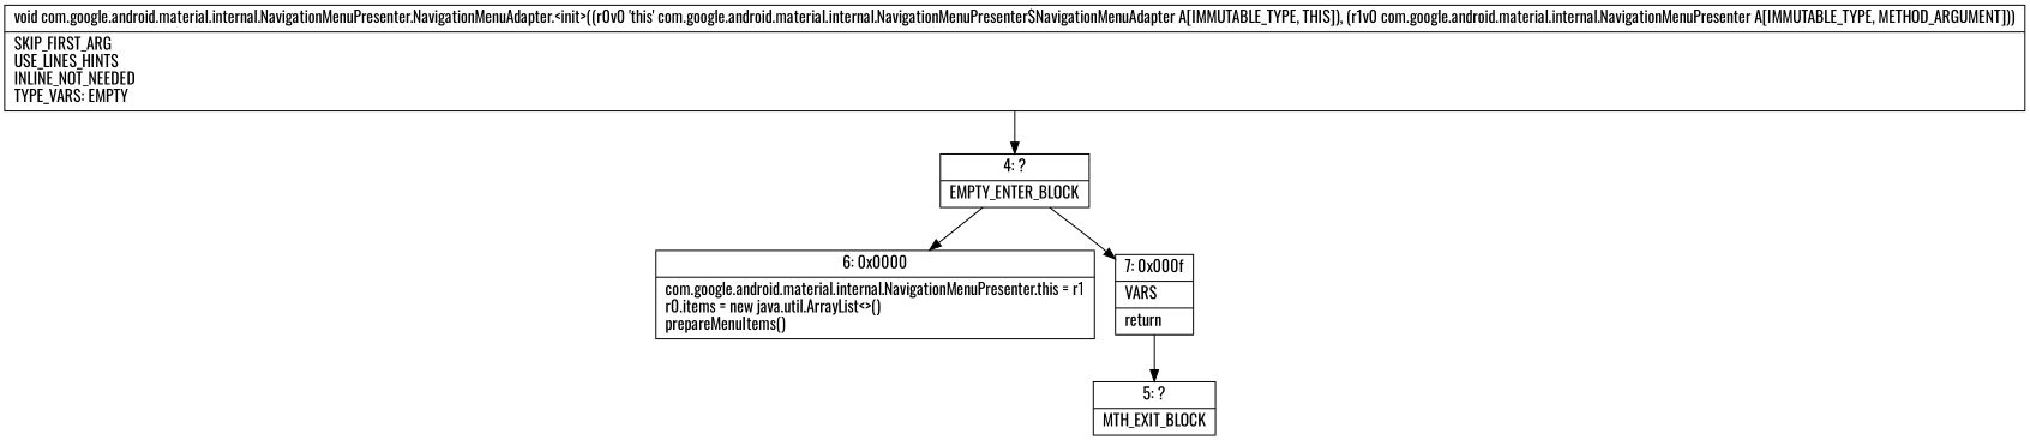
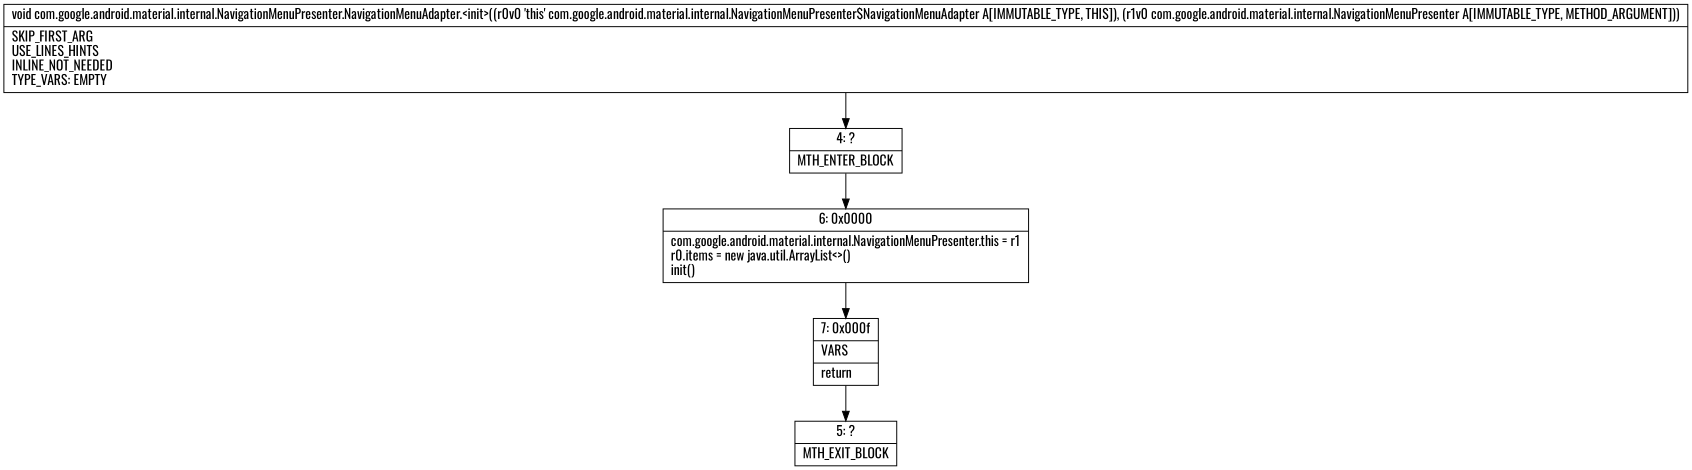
  digraph {
    fontname=Oswald
    node [fontname=Oswald shape=record]
    edge [fontname=Oswald]
-   n1 [label="{4\:\ ?|EMPTY_ENTER_BLOCK\l}"]
-   n2 [label="{6\:\ 0x0000|com.google.android.material.internal.NavigationMenuPresenter.this = r1\lr0.items = new java.util.ArrayList\<\>()\lprepareMenuItems()\l}"]
+   n1 [label="{4\:\ ?|MTH_ENTER_BLOCK\l}"]
+   n2 [label="{6\:\ 0x0000|com.google.android.material.internal.NavigationMenuPresenter.this = r1\lr0.items = new java.util.ArrayList\<\>()\linit()\l}"]
    n3 [label="{7\:\ 0x000f|VARS\l|return\l}"]
    n4 [label="{5\:\ ?|MTH_EXIT_BLOCK\l}"]
    n5 [label="{void com.google.android.material.internal.NavigationMenuPresenter.NavigationMenuAdapter.\<init\>((r0v0 'this' com.google.android.material.internal.NavigationMenuPresenter$NavigationMenuAdapter A[IMMUTABLE_TYPE, THIS]), (r1v0 com.google.android.material.internal.NavigationMenuPresenter A[IMMUTABLE_TYPE, METHOD_ARGUMENT]))  | SKIP_FIRST_ARG\lUSE_LINES_HINTS\lINLINE_NOT_NEEDED\lTYPE_VARS: EMPTY\l}"]
    n1 -> n2
-   n1 -> n3
+   n2 -> n3
    n3 -> n4
    n5 -> n1
  }
